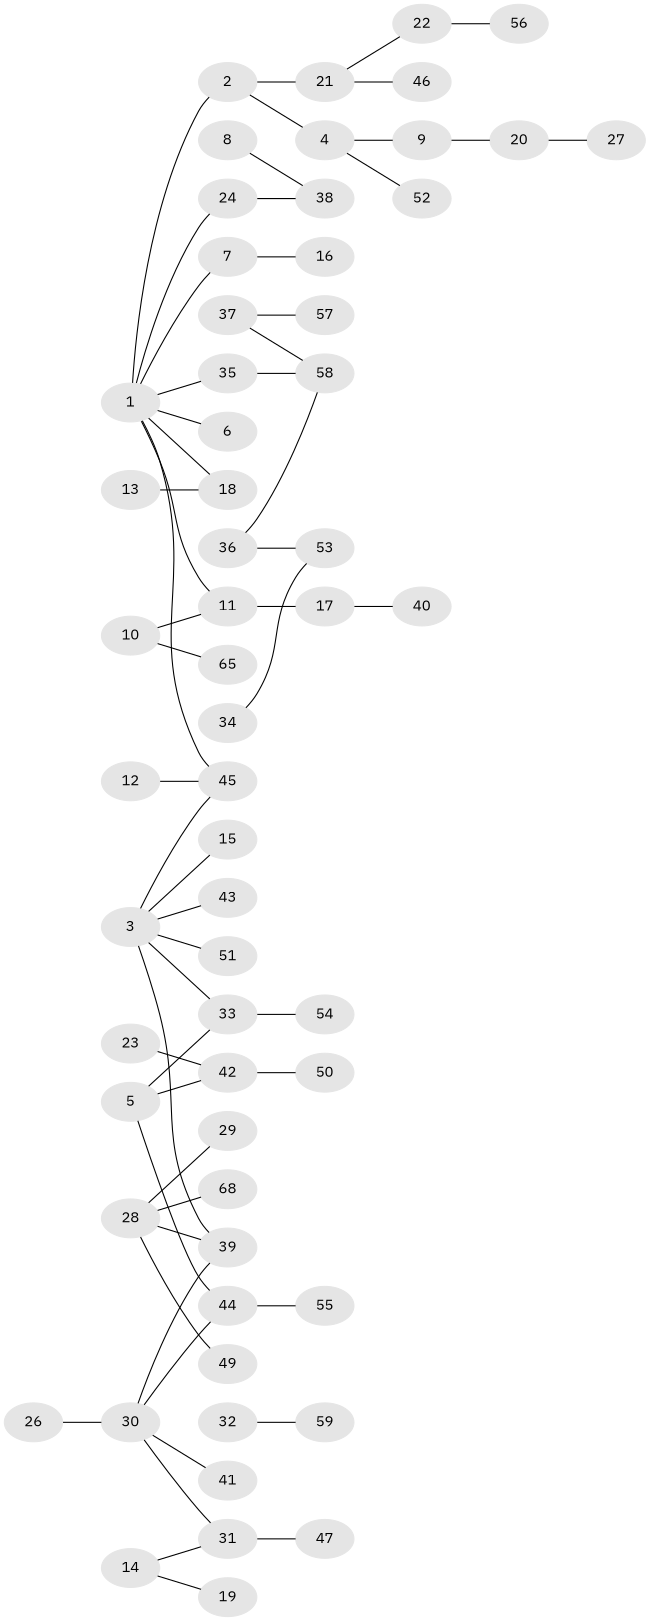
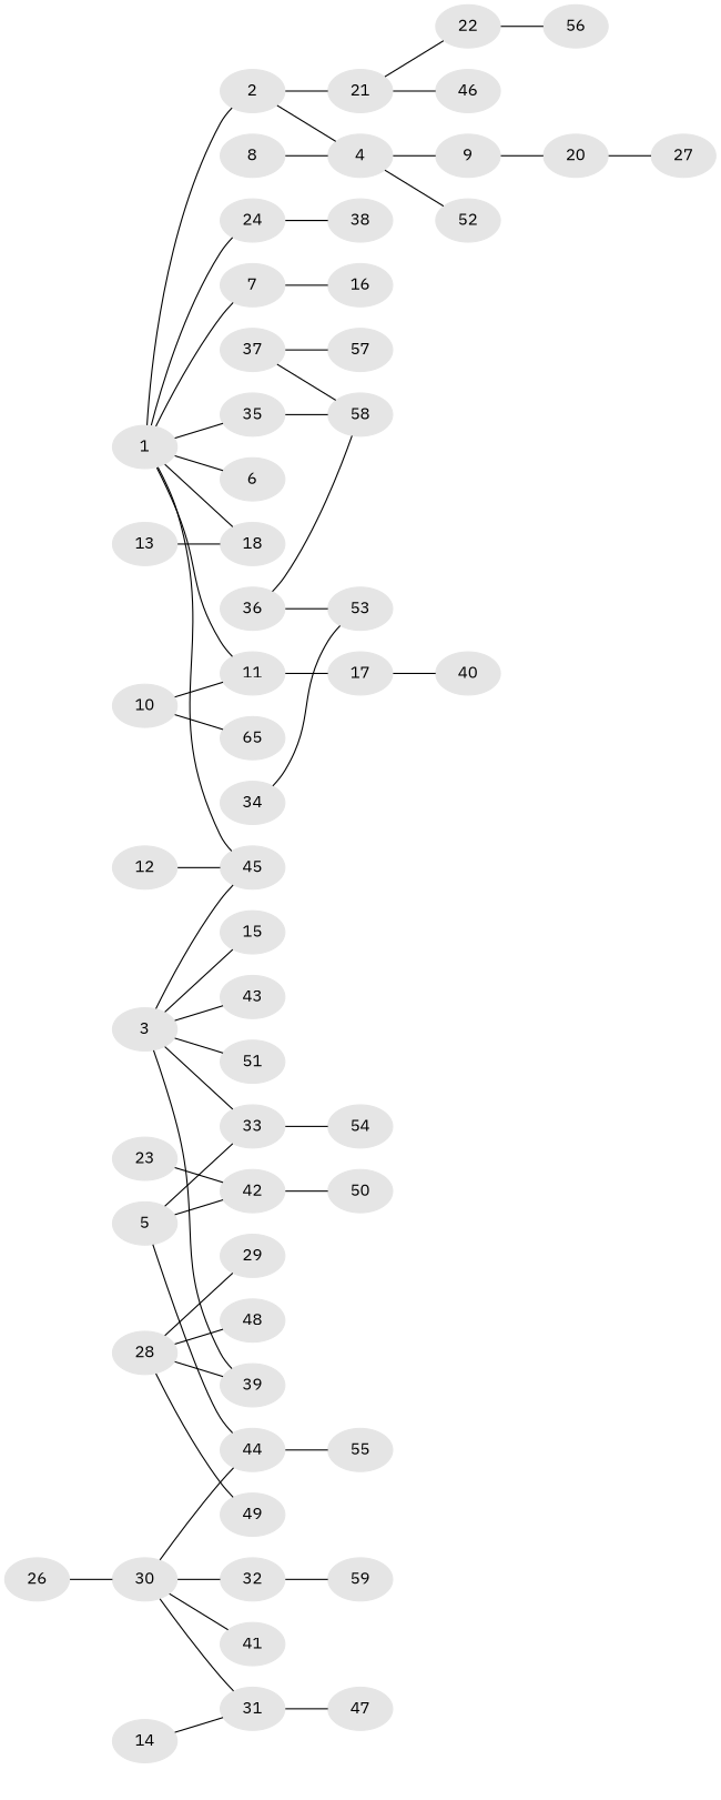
  graph {
    fontname="IBM Plex Sans"
    rankdir=LR
    node [color=gray90 fontname="IBM Plex Sans" style=filled]
    edge [fontname="IBM Plex Sans" weight=1.0]
    1
    2
    6
    7
    11
    18
    24
    35
    45
    4
    21
    3
    15
    33
    39
    43
    51
    16
    17
    38
    58
    9
    52
    22
    46
    54
    20
    5
    42
    44
    50
    55
    8
    27
    10
    n36 [label=65]
    40
    12
    13
    14
-   19
    31
    47
    56
    23
    26
    30
    32
    41
    28
    29
-   48 [label=68]
+   48
    49
    59
    34
    53
    36
    37
    57
    1 -- 2
    1 -- 6
    1 -- 7
    1 -- 11
    1 -- 18
    1 -- 24
    1 -- 35
    1 -- 45
    2 -- 4
    2 -- 21
    7 -- 16
    11 -- 17
    24 -- 38
    35 -- 58
    4 -- 9
    4 -- 52
    21 -- 22
    21 -- 46
    3 -- 45
    3 -- 15
    3 -- 33
    3 -- 39
    3 -- 43
    3 -- 51
    33 -- 54
    17 -- 40
    9 -- 20
    22 -- 56
    20 -- 27
    5 -- 33
    5 -- 42
    5 -- 44
    42 -- 50
    44 -- 55
-   8 -- 38
+   8 -- 4
    10 -- 11
    10 -- n36
    12 -- 45
    13 -- 18
-   14 -- 19
    14 -- 31
    31 -- 47
    23 -- 42
    26 -- 30
    30 -- 44
    30 -- 31
-   30 -- 39
+   30 -- 32
    30 -- 41
    32 -- 59
    28 -- 39
    28 -- 29
    28 -- 48
    28 -- 49
    34 -- 53
    36 -- 58
    36 -- 53
    37 -- 58
    37 -- 57
  }
